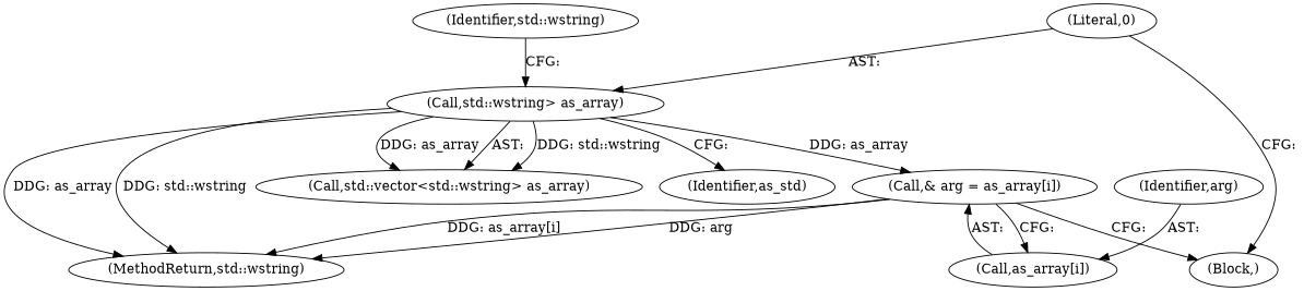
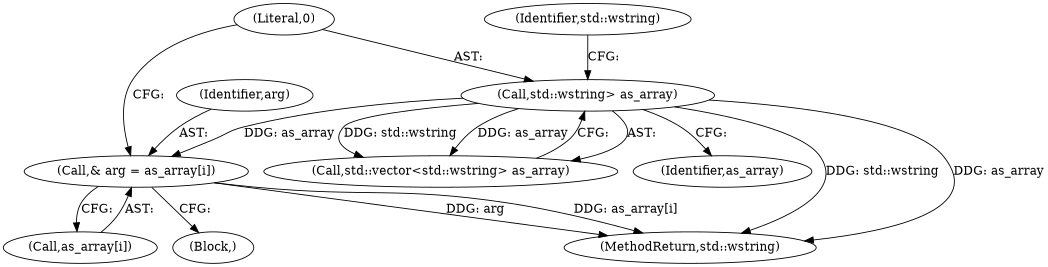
  digraph {
    n1 [label="(Call,& arg = as_array[i])"]
    n2 [label="(MethodReturn,std::wstring)"]
    n3 [label="(Call,as_array[i])"]
    n4 [label="(Block,)"]
    n5 [label="(Call,std::wstring> as_array)"]
    n6 [label="(Call,std::vector<std::wstring> as_array)"]
-   n7 [label="(Identifier,as_std)"]
+   n7 [label="(Identifier,as_array)"]
    n8 [label="(Identifier,std::wstring)"]
    n9 [label="(Identifier,arg)"]
    n10 [label="(Literal,0)"]
    n1 -> n2 [label="DDG: arg"]
    n1 -> n2 [label="DDG: as_array[i]"]
    n1 -> n3 [label="CFG: "]
    n1 -> n4 [label="CFG: "]
    n3 -> n1 [label="AST: "]
    n5 -> n1 [label="DDG: as_array"]
    n5 -> n2 [label="DDG: std::wstring"]
    n5 -> n2 [label="DDG: as_array"]
    n5 -> n6 [label="AST: "]
    n5 -> n6 [label="DDG: std::wstring"]
    n5 -> n6 [label="DDG: as_array"]
    n5 -> n7 [label="CFG: "]
+   n6 -> n5 [label="CFG: "]
    n8 -> n5 [label="CFG: "]
-   n9 -> n3 [label="AST: "]
-   n10 -> n4 [label="CFG: "]
+   n9 -> n1 [label="AST: "]
+   n10 -> n1 [label="CFG: "]
    n10 -> n5 [label="AST: "]
  }
